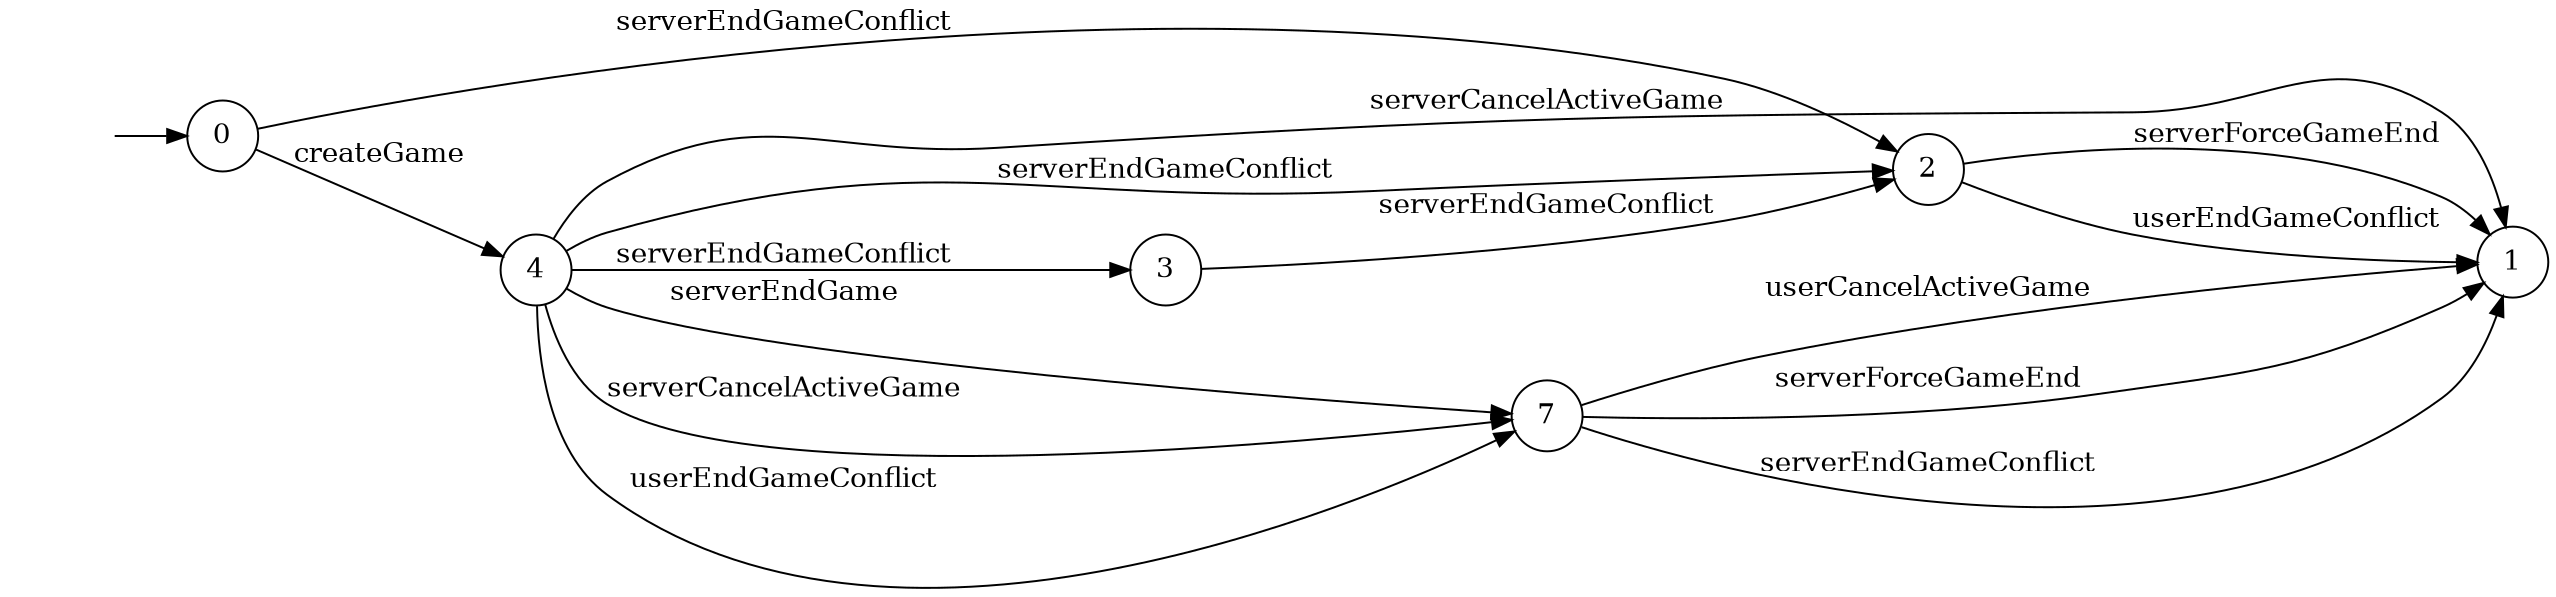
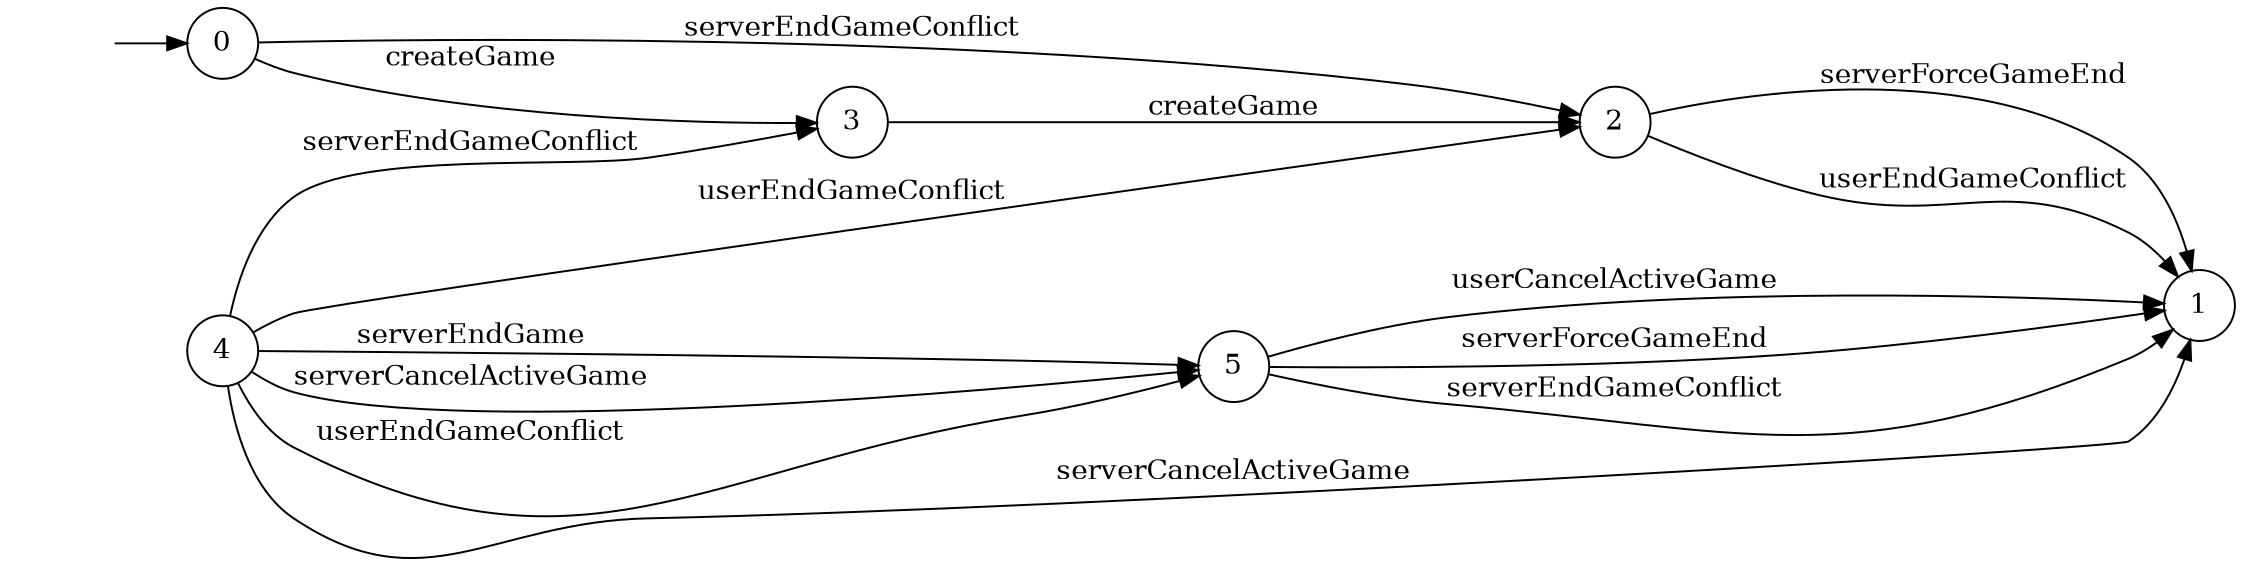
  digraph {
    rankdir=LR
    node [shape=circle]
    "" [shape=plaintext]
    n2 [label=0]
    n3 [label=4]
    n4 [label=2]
    n5 [label=3]
-   n6 [label=7]
+   n6 [label=5]
    n7 [label=1]
    "" -> n2
-   n2 -> n3 [label=createGame]
+   n2 -> n5 [label=createGame]
    n2 -> n4 [label=serverEndGameConflict]
-   n3 -> n4 [label=serverEndGameConflict]
+   n3 -> n4 [label=userEndGameConflict]
    n3 -> n5 [label=serverEndGameConflict]
    n3 -> n6 [label=serverEndGame]
    n3 -> n6 [label=serverCancelActiveGame]
    n3 -> n6 [label=userEndGameConflict]
    n3 -> n7 [label=serverCancelActiveGame]
    n4 -> n7 [label=serverForceGameEnd]
    n4 -> n7 [label=userEndGameConflict]
-   n5 -> n4 [label=serverEndGameConflict]
+   n5 -> n4 [label=createGame]
    n6 -> n7 [label=userCancelActiveGame]
    n6 -> n7 [label=serverForceGameEnd]
    n6 -> n7 [label=serverEndGameConflict]
  }
